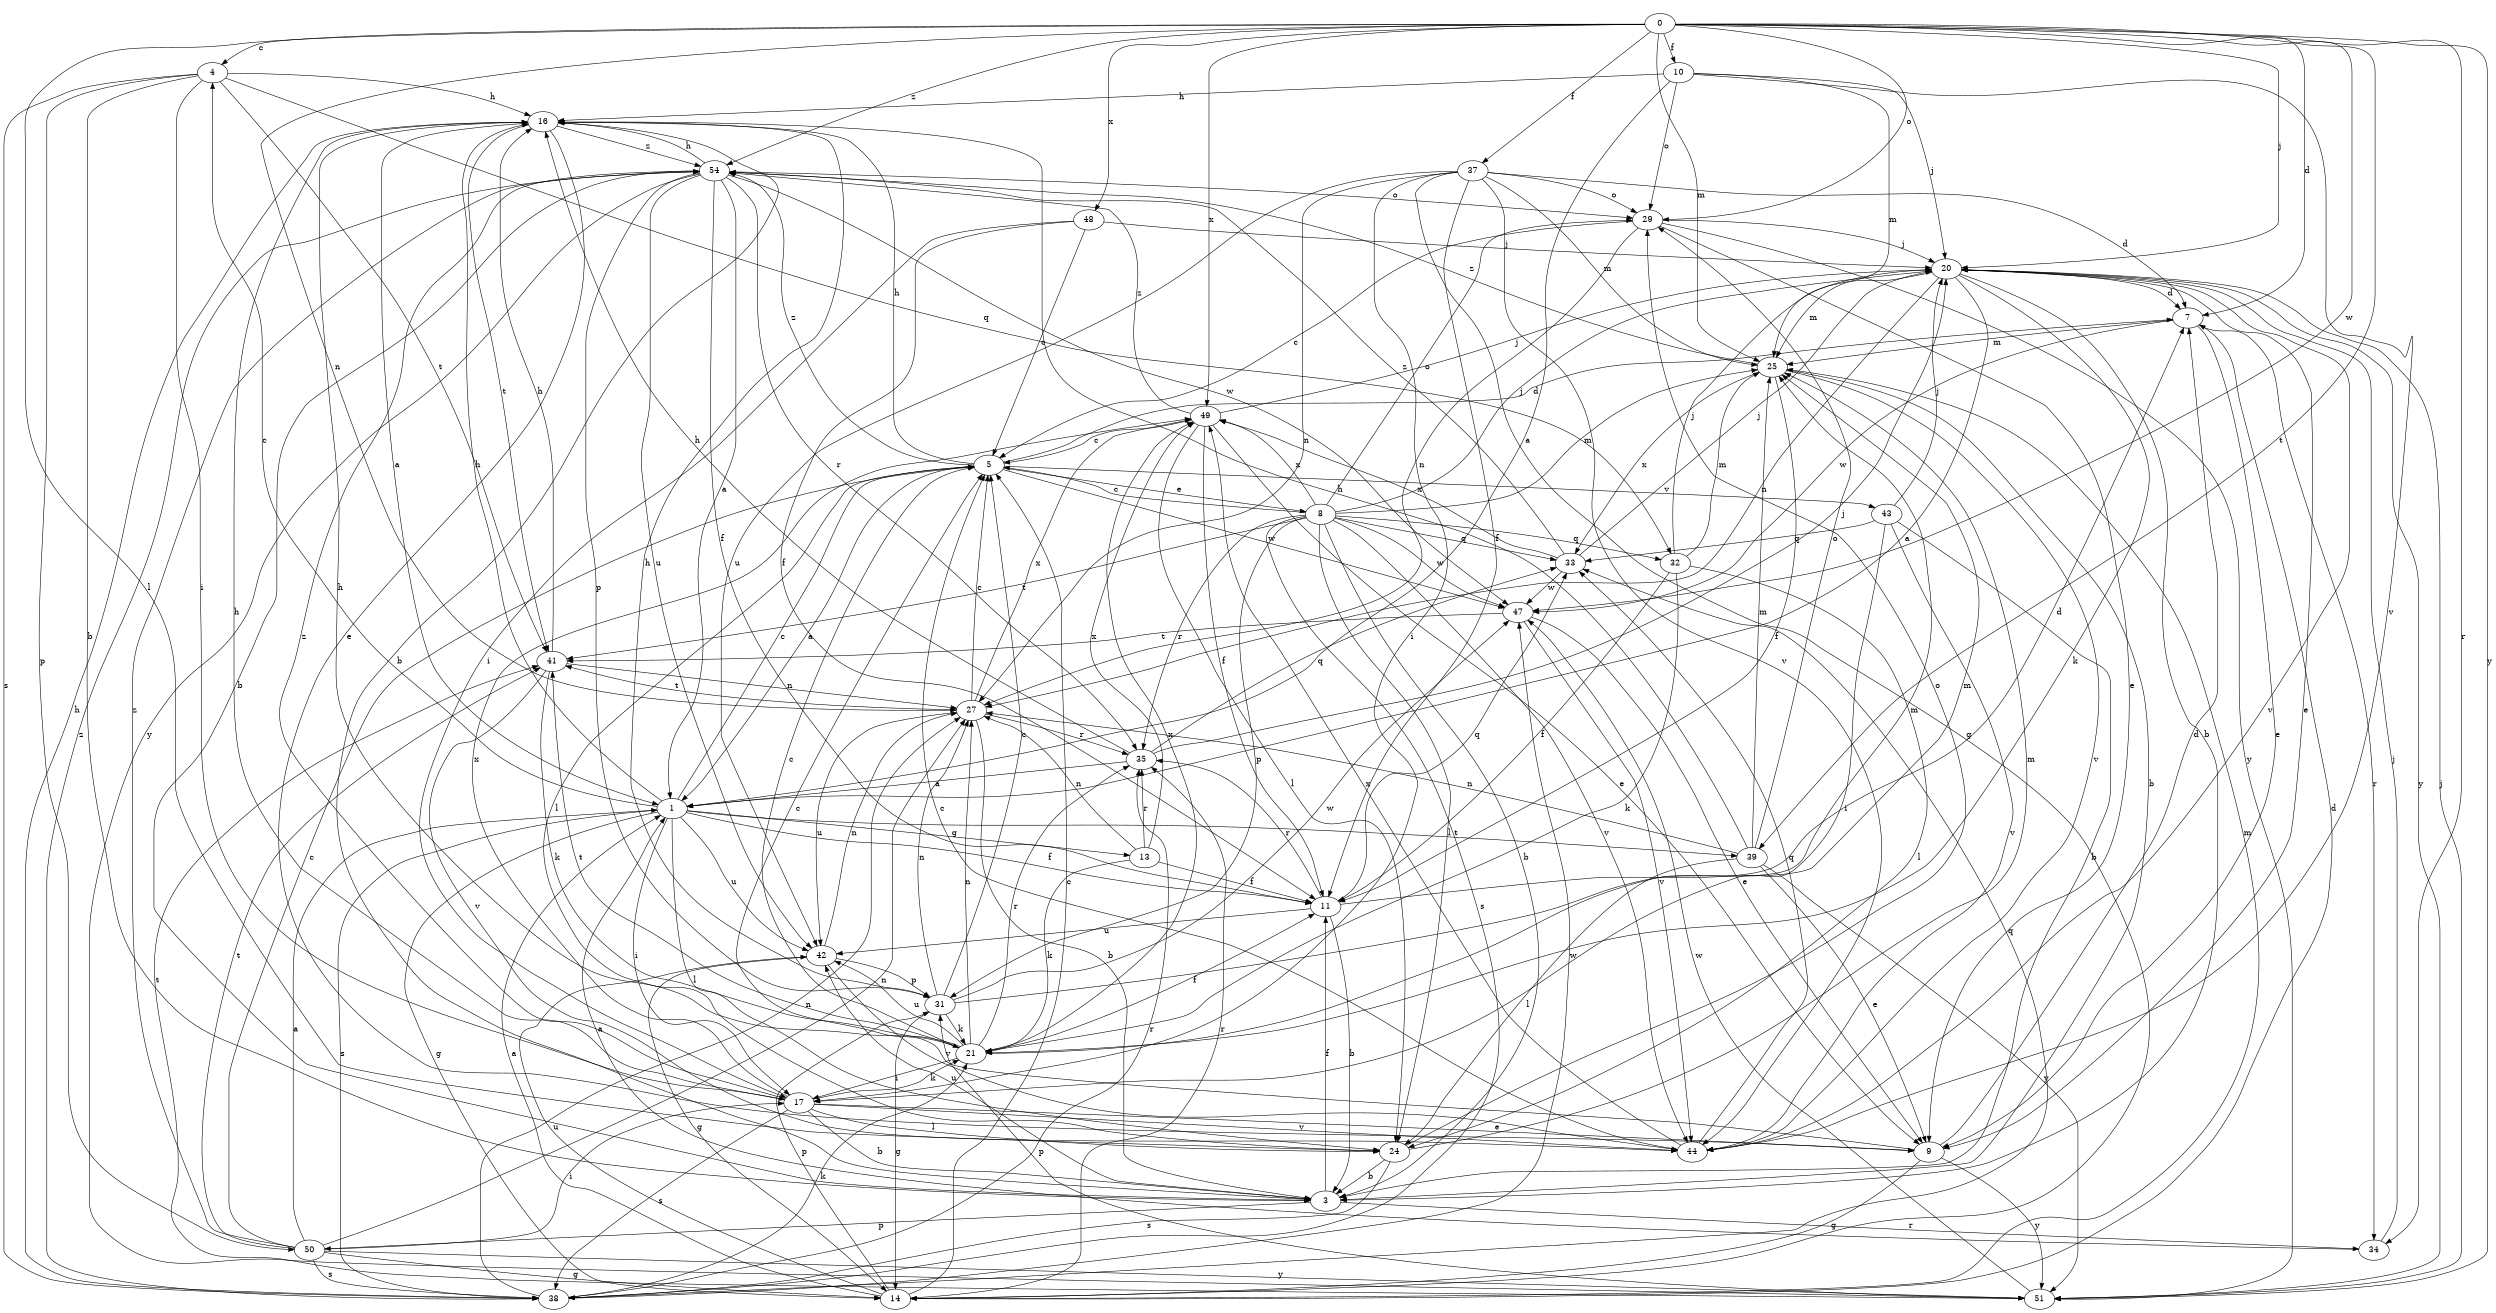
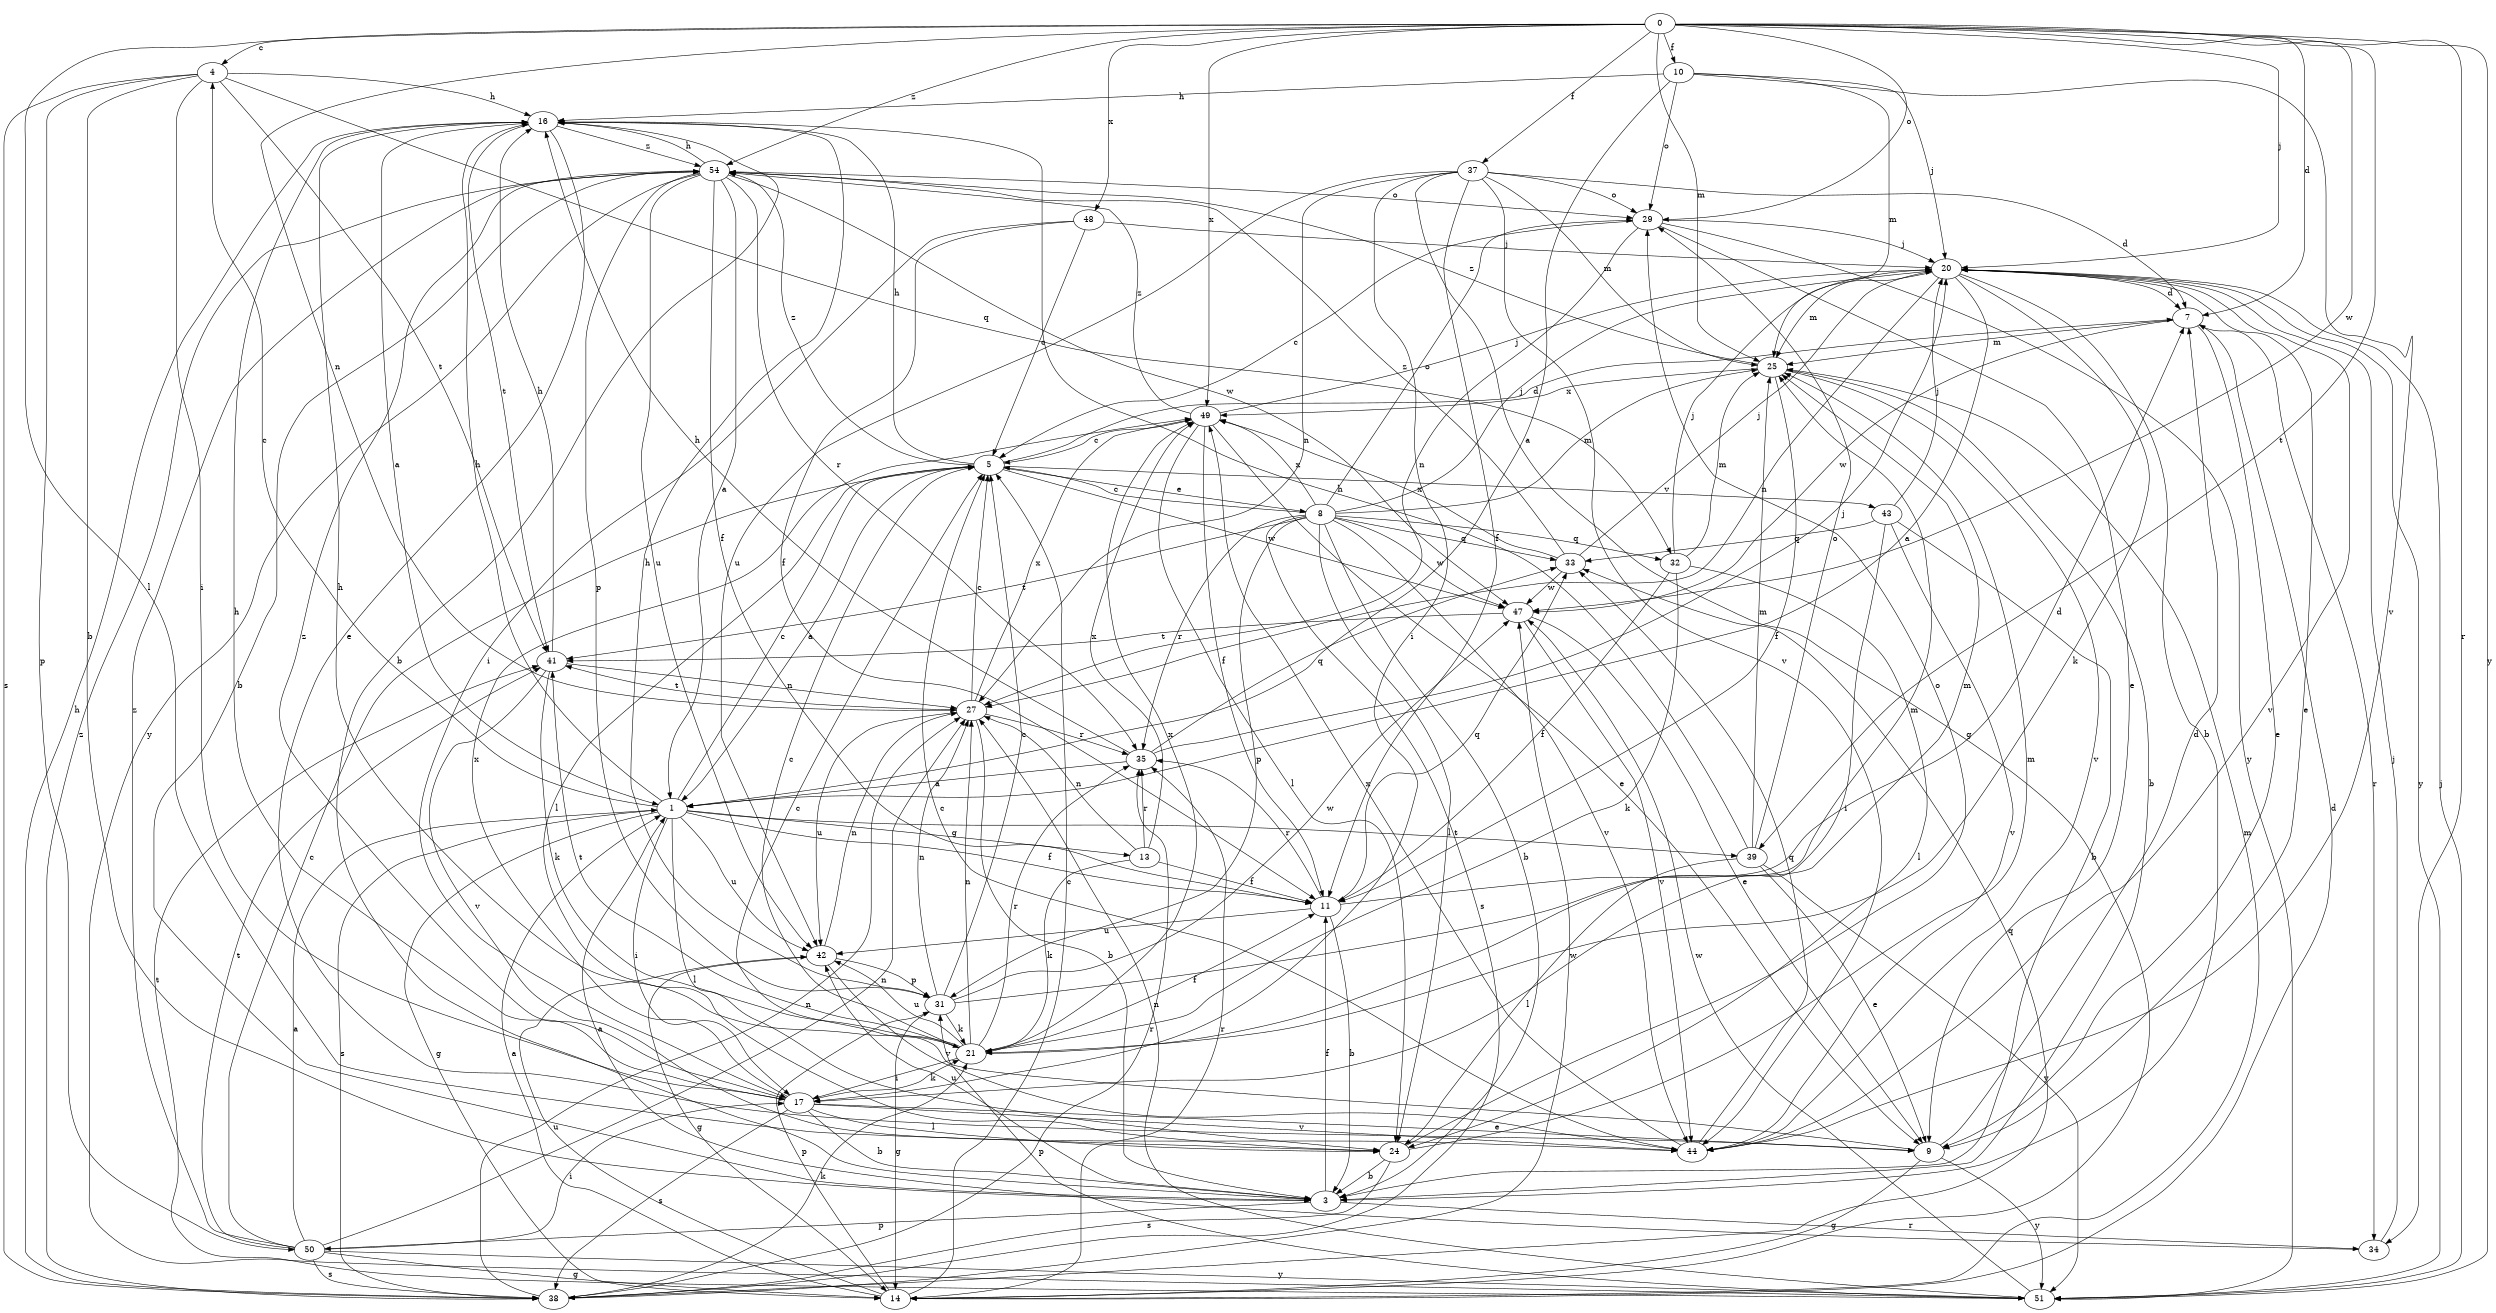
  strict digraph {
    0
    4
    7
    10
    20
    24
    25
    27
    29
    34
    37
    39
    47
    48
    49
    51
    54
    16
    17
    38
    3
    n22 [label=50]
    32
    41
    9
    1
    44
    21
    11
    5
    42
    35
    14
    31
    13
    8
    43
    33
    0 -> 4 [label=c]
    0 -> 7 [label=d]
    0 -> 10 [label=f]
    0 -> 20 [label=j]
    0 -> 24 [label=l]
    0 -> 25 [label=m]
    0 -> 27 [label=n]
    0 -> 29 [label=o]
    0 -> 34 [label=r]
    0 -> 37 [label=f]
    0 -> 39 [label=t]
    0 -> 47 [label=w]
    0 -> 48 [label=x]
    0 -> 49 [label=x]
    0 -> 51 [label=y]
    0 -> 54 [label=z]
    4 -> 16 [label=h]
    4 -> 17 [label=i]
    4 -> 38 [label=s]
    4 -> 3 [label=b]
    4 -> n22 [label=p]
    4 -> 32 [label=q]
    4 -> 41 [label=t]
    7 -> 25 [label=m]
    7 -> 34 [label=r]
    7 -> 47 [label=w]
    7 -> 9 [label=e]
    10 -> 20 [label=j]
    10 -> 25 [label=m]
    10 -> 29 [label=o]
    10 -> 16 [label=h]
    10 -> 1 [label=a]
    10 -> 44 [label=v]
    20 -> 7 [label=d]
    20 -> 25 [label=m]
    20 -> 27 [label=n]
    20 -> 51 [label=y]
    20 -> 3 [label=b]
    20 -> 9 [label=e]
    20 -> 1 [label=a]
    20 -> 44 [label=v]
    20 -> 21 [label=k]
    24 -> 25 [label=m]
    24 -> 29 [label=o]
    24 -> 38 [label=s]
    24 -> 3 [label=b]
-   25 -> 33 [label=x]
+   25 -> 49 [label=x]
    25 -> 54 [label=z]
    25 -> 3 [label=b]
    25 -> 44 [label=v]
    25 -> 11 [label=f]
    27 -> 49 [label=x]
    27 -> 3 [label=b]
    27 -> 41 [label=t]
    27 -> 5 [label=c]
    27 -> 42 [label=u]
    27 -> 35 [label=r]
    29 -> 20 [label=j]
    29 -> 27 [label=n]
    29 -> 51 [label=y]
    29 -> 9 [label=e]
    29 -> 5 [label=c]
    34 -> 20 [label=j]
    34 -> 1 [label=a]
    37 -> 7 [label=d]
    37 -> 25 [label=m]
    37 -> 27 [label=n]
    37 -> 29 [label=o]
    37 -> 17 [label=i]
    37 -> 44 [label=v]
    37 -> 11 [label=f]
    37 -> 42 [label=u]
    37 -> 14 [label=g]
    39 -> 24 [label=l]
    39 -> 25 [label=m]
    39 -> 29 [label=o]
    39 -> 51 [label=y]
    39 -> 16 [label=h]
    39 -> 9 [label=e]
    47 -> 41 [label=t]
    47 -> 9 [label=e]
    47 -> 44 [label=v]
    48 -> 20 [label=j]
    48 -> 17 [label=i]
    48 -> 11 [label=f]
    48 -> 5 [label=c]
    49 -> 20 [label=j]
    49 -> 24 [label=l]
    49 -> 54 [label=z]
    49 -> 9 [label=e]
    49 -> 11 [label=f]
    49 -> 5 [label=c]
    51 -> 20 [label=j]
-   39 -> 27 [label=n]
+   51 -> 27 [label=n]
    51 -> 47 [label=w]
    51 -> 41 [label=t]
    51 -> 31 [label=p]
    54 -> 29 [label=o]
    54 -> 47 [label=w]
    54 -> 51 [label=y]
    54 -> 16 [label=h]
    54 -> 3 [label=b]
    54 -> 1 [label=a]
    54 -> 11 [label=f]
    54 -> 42 [label=u]
    54 -> 35 [label=r]
    54 -> 31 [label=p]
    16 -> 54 [label=z]
    16 -> 3 [label=b]
    16 -> 41 [label=t]
    16 -> 9 [label=e]
    16 -> 1 [label=a]
    17 -> 24 [label=l]
    17 -> 49 [label=x]
    17 -> 54 [label=z]
    17 -> 16 [label=h]
    17 -> 38 [label=s]
    17 -> 3 [label=b]
    17 -> 9 [label=e]
    17 -> 44 [label=v]
    17 -> 21 [label=k]
    38 -> 27 [label=n]
    38 -> 47 [label=w]
    38 -> 54 [label=z]
    38 -> 16 [label=h]
    38 -> 21 [label=k]
    38 -> 35 [label=r]
    38 -> 33 [label=q]
    3 -> 34 [label=r]
    3 -> n22 [label=p]
    3 -> 11 [label=f]
    3 -> 42 [label=u]
    n22 -> 27 [label=n]
    n22 -> 51 [label=y]
    n22 -> 54 [label=z]
    n22 -> 17 [label=i]
    n22 -> 38 [label=s]
    n22 -> 41 [label=t]
    n22 -> 1 [label=a]
    n22 -> 5 [label=c]
    n22 -> 14 [label=g]
    32 -> 20 [label=j]
    32 -> 24 [label=l]
    32 -> 25 [label=m]
    32 -> 21 [label=k]
    32 -> 11 [label=f]
    41 -> 27 [label=n]
    41 -> 16 [label=h]
    41 -> 44 [label=v]
    41 -> 21 [label=k]
    9 -> 7 [label=d]
    9 -> 51 [label=y]
    9 -> 5 [label=c]
    9 -> 14 [label=g]
    1 -> 4 [label=c]
    1 -> 24 [label=l]
    1 -> 39 [label=t]
    1 -> 16 [label=h]
    1 -> 17 [label=i]
    1 -> 38 [label=s]
    1 -> 11 [label=f]
    1 -> 5 [label=c]
    1 -> 42 [label=u]
    1 -> 14 [label=g]
    1 -> 13 [label=g]
    44 -> 49 [label=x]
    44 -> 5 [label=c]
    44 -> 33 [label=q]
    21 -> 25 [label=m]
    21 -> 27 [label=n]
    21 -> 49 [label=x]
    21 -> 16 [label=h]
    21 -> 17 [label=i]
    21 -> 41 [label=t]
    21 -> 11 [label=f]
    21 -> 5 [label=c]
    21 -> 42 [label=u]
    21 -> 35 [label=r]
    11 -> 7 [label=d]
    11 -> 3 [label=b]
    11 -> 42 [label=u]
    11 -> 35 [label=r]
    11 -> 33 [label=q]
    5 -> 7 [label=d]
    5 -> 24 [label=l]
    5 -> 47 [label=w]
    5 -> 54 [label=z]
    5 -> 16 [label=h]
    5 -> 1 [label=a]
    5 -> 8 [label=e]
    5 -> 43 [label=v]
    42 -> 27 [label=n]
    42 -> 44 [label=v]
    42 -> 14 [label=g]
    42 -> 31 [label=p]
    35 -> 20 [label=j]
    35 -> 16 [label=h]
    35 -> 1 [label=a]
    35 -> 33 [label=q]
    14 -> 7 [label=d]
    14 -> 25 [label=m]
    14 -> 1 [label=a]
    14 -> 5 [label=c]
    14 -> 42 [label=u]
    14 -> 35 [label=r]
    14 -> 31 [label=p]
    31 -> 25 [label=m]
    31 -> 27 [label=n]
    31 -> 47 [label=w]
    31 -> 16 [label=h]
    31 -> 21 [label=k]
    31 -> 5 [label=c]
    31 -> 14 [label=g]
    13 -> 27 [label=n]
    13 -> 49 [label=x]
    13 -> 21 [label=k]
    13 -> 11 [label=f]
    13 -> 35 [label=r]
    8 -> 20 [label=j]
    8 -> 24 [label=l]
    8 -> 25 [label=m]
    8 -> 29 [label=o]
    8 -> 47 [label=w]
    8 -> 49 [label=x]
    8 -> 38 [label=s]
    8 -> 3 [label=b]
    8 -> 32 [label=q]
    8 -> 41 [label=t]
    8 -> 44 [label=v]
    8 -> 5 [label=c]
    8 -> 35 [label=r]
    8 -> 31 [label=p]
    8 -> 33 [label=q]
    43 -> 20 [label=j]
    43 -> 17 [label=i]
    43 -> 3 [label=b]
    43 -> 44 [label=v]
    43 -> 33 [label=q]
    33 -> 20 [label=j]
    33 -> 47 [label=w]
    33 -> 49 [label=x]
    33 -> 54 [label=z]
  }
